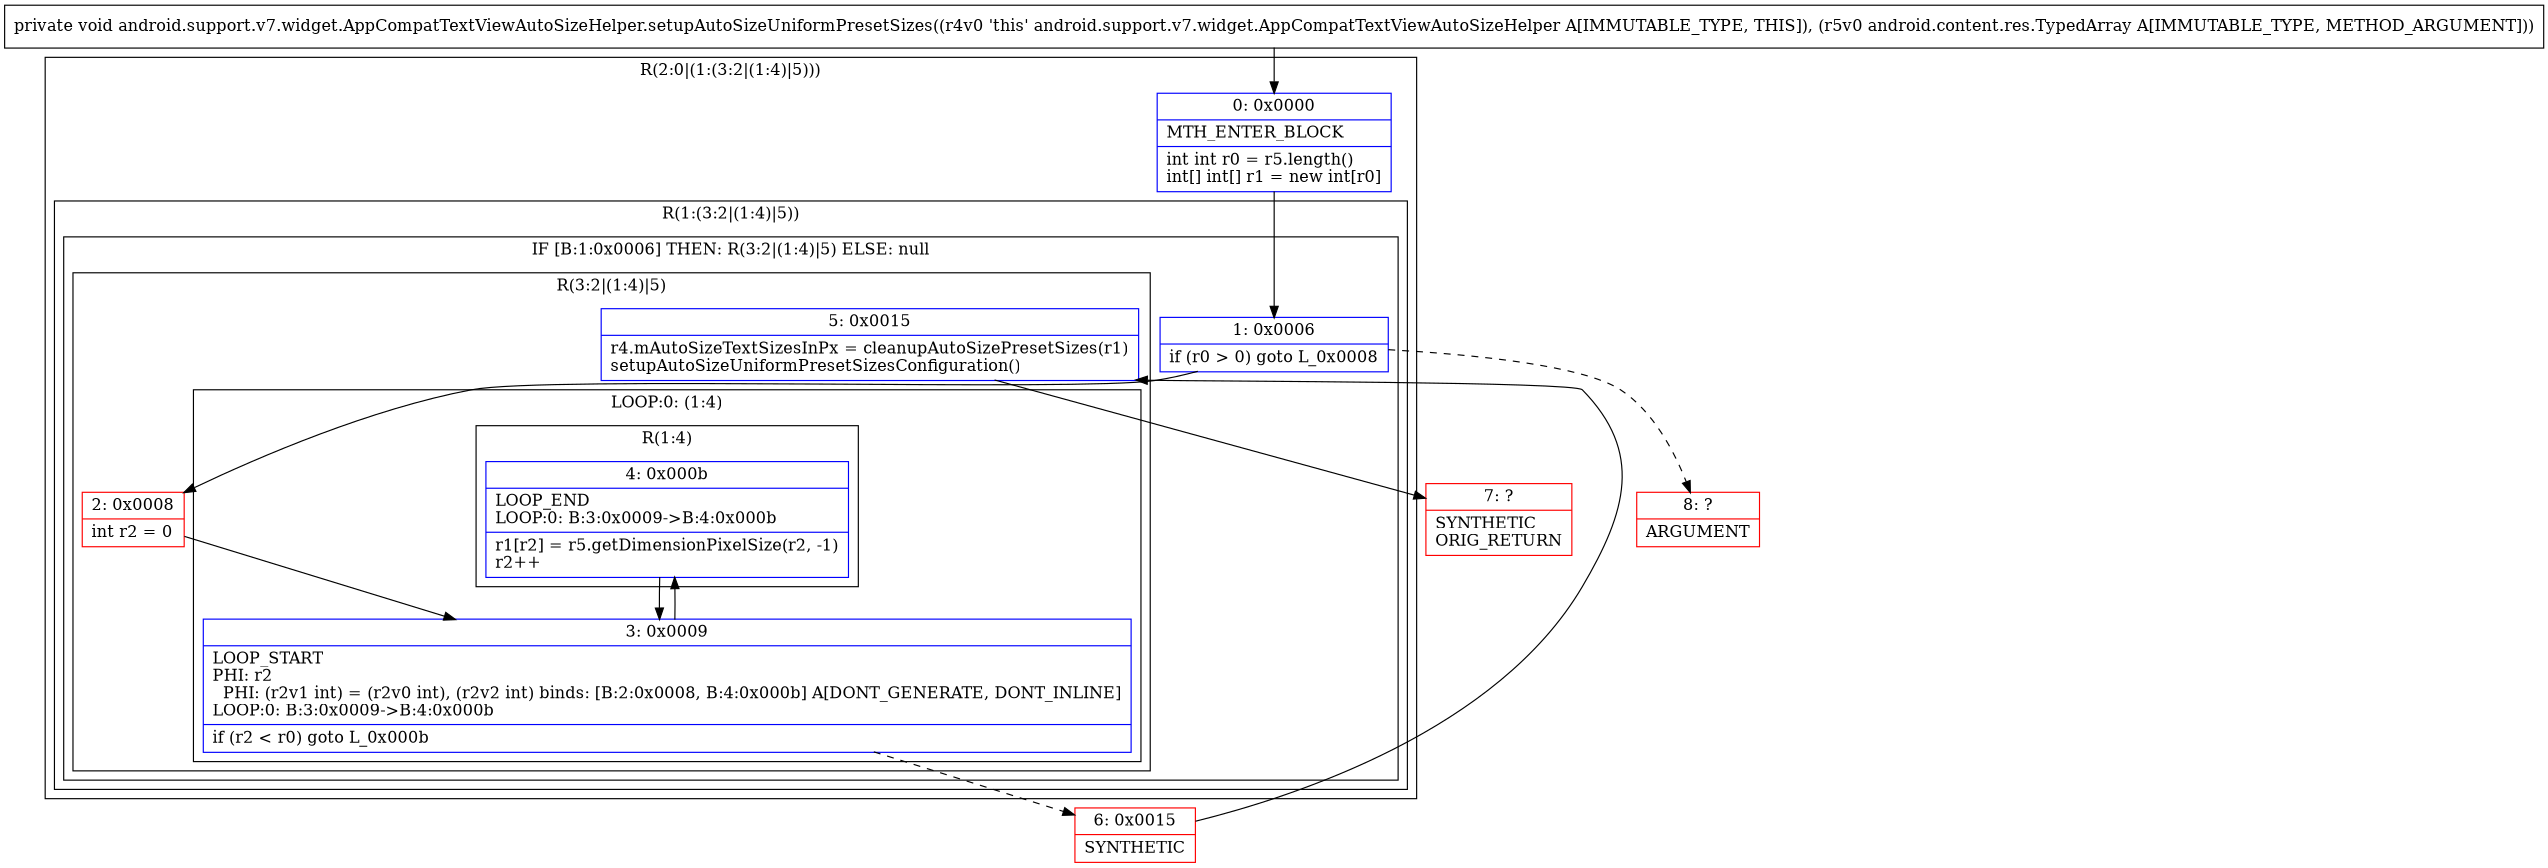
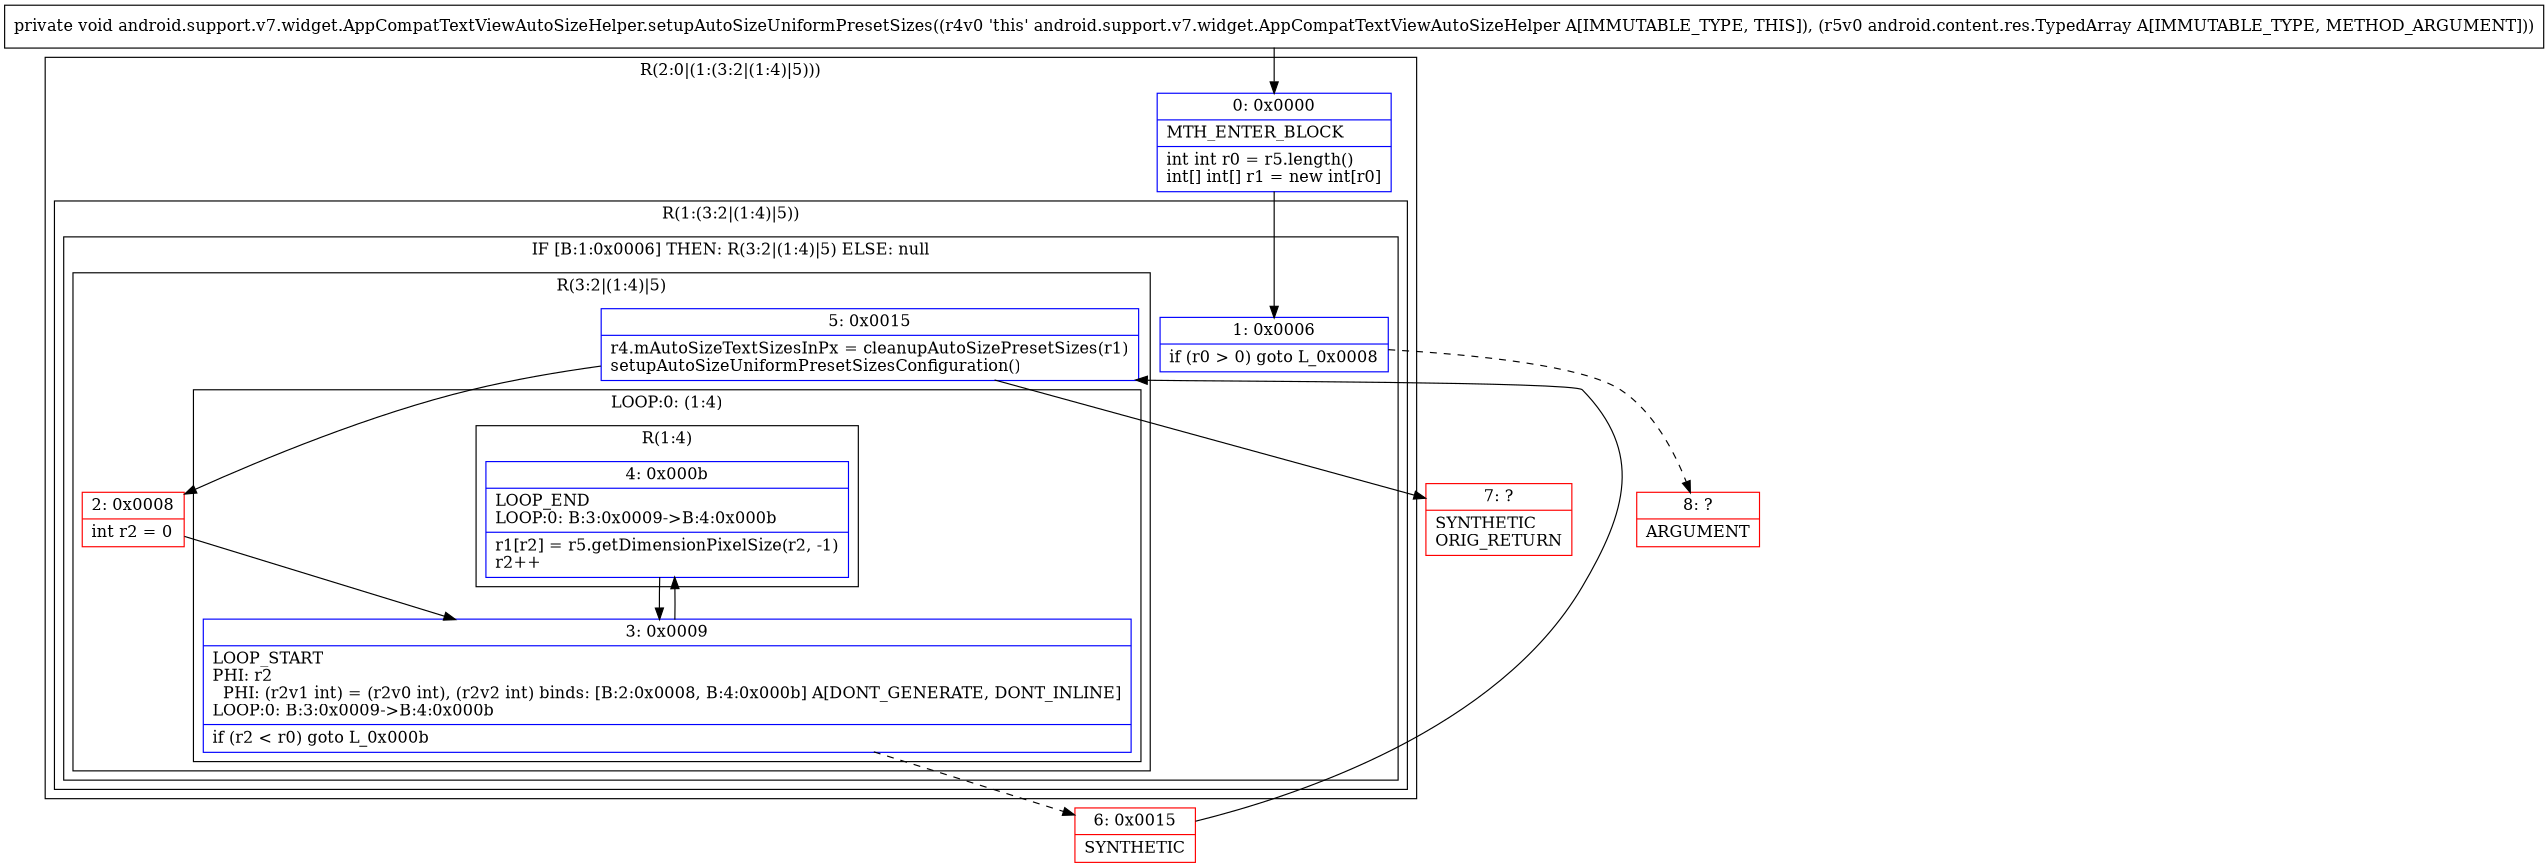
  digraph {
    node [color=blue shape=record]
    n1 [label="{4\:\ 0x000b|LOOP_END\lLOOP:0: B:3:0x0009\-\>B:4:0x000b\l|r1[r2] = r5.getDimensionPixelSize(r2, \-1)\lr2++\l}"]
    n2 [label="{3\:\ 0x0009|LOOP_START\lPHI: r2 \l  PHI: (r2v1 int) = (r2v0 int), (r2v2 int) binds: [B:2:0x0008, B:4:0x000b] A[DONT_GENERATE, DONT_INLINE]\lLOOP:0: B:3:0x0009\-\>B:4:0x000b\l|if (r2 \< r0) goto L_0x000b\l}"]
    n3 [color=red label="{2\:\ 0x0008|int r2 = 0\l}"]
    n4 [label="{5\:\ 0x0015|r4.mAutoSizeTextSizesInPx = cleanupAutoSizePresetSizes(r1)\lsetupAutoSizeUniformPresetSizesConfiguration()\l}"]
    n5 [label="{1\:\ 0x0006|if (r0 \> 0) goto L_0x0008\l}"]
    n6 [label="{0\:\ 0x0000|MTH_ENTER_BLOCK\l|int int r0 = r5.length()\lint[] int[] r1 = new int[r0]\l}"]
    n7 [color=red label="{6\:\ 0x0015|SYNTHETIC\l}"]
    n8 [color=red label="{7\:\ ?|SYNTHETIC\lORIG_RETURN\l}"]
    n9 [color=red label="{8\:\ ?|ARGUMENT\l}"]
    n10 [label="{private void android.support.v7.widget.AppCompatTextViewAutoSizeHelper.setupAutoSizeUniformPresetSizes((r4v0 'this' android.support.v7.widget.AppCompatTextViewAutoSizeHelper A[IMMUTABLE_TYPE, THIS]), (r5v0 android.content.res.TypedArray A[IMMUTABLE_TYPE, METHOD_ARGUMENT])) }" color=""]
    subgraph cluster_1 {
      label="R(2:0|(1:(3:2|(1:4)|5)))"
      n6
      subgraph cluster_2 {
        label="R(1:(3:2|(1:4)|5))"
        subgraph cluster_3 {
          label="IF [B:1:0x0006] THEN: R(3:2|(1:4)|5) ELSE: null"
          n5
          subgraph cluster_4 {
            label="R(3:2|(1:4)|5)"
            n3
            n4
            subgraph cluster_5 {
              label="LOOP:0: (1:4)"
              n2
              subgraph cluster_6 {
                label="R(1:4)"
                n1
              }
            }
          }
        }
      }
    }
    n1 -> n2
    n2 -> n1
    n2 -> n7 [style=dashed]
    n3 -> n2
    n4 -> n8
-   n5 -> n3
+   n4 -> n3
    n5 -> n9 [style=dashed]
    n6 -> n5
    n7 -> n4
    n10 -> n6
  }
